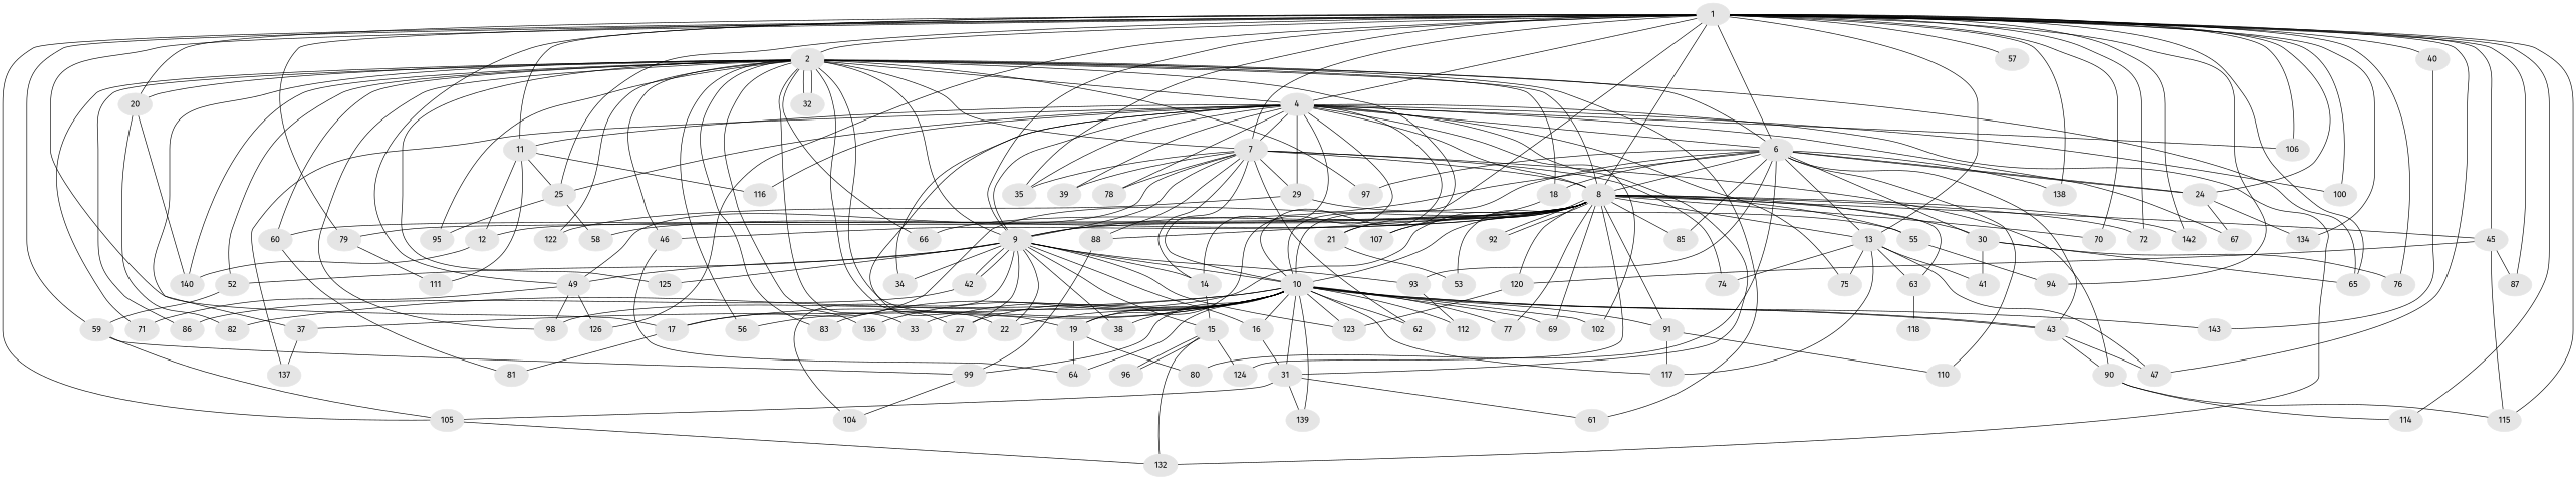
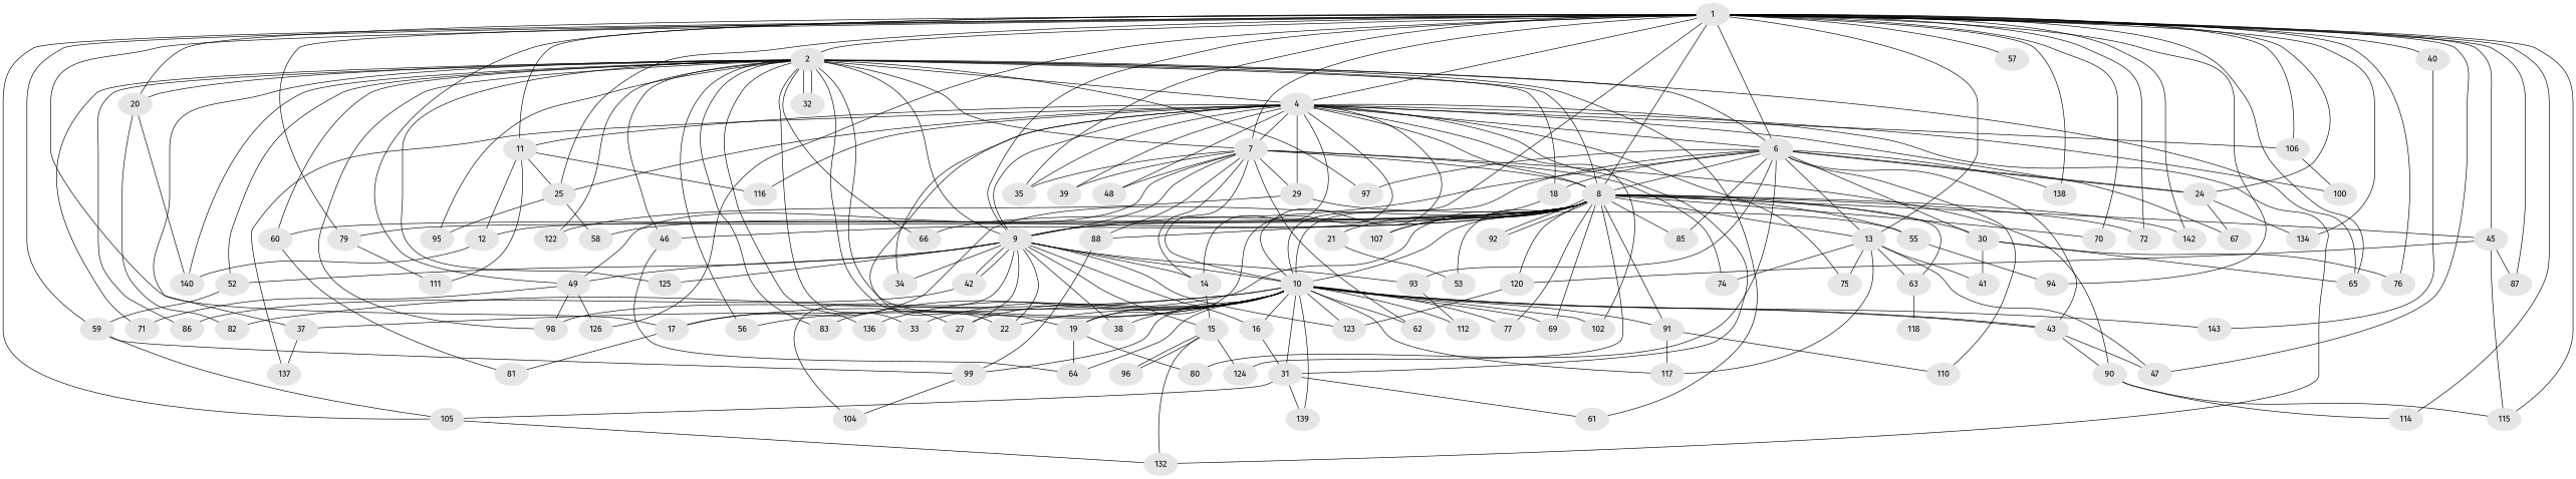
  graph {
    fontname="Fira Sans"
    node [color=gray90 fontname="Fira Sans" style=filled]
    edge [fontname="Fira Sans"]
    1 [super="+3"]
    2 [super="+5"]
    4 [super="+109"]
    6 [super="+48"]
    7 [super="+135"]
    8 [super="+103"]
    9 [super="+133"]
    10 [super="+26"]
    11
    13 [super="+36"]
    17 [super="+54"]
    20 [super="+23"]
    24 [super="+113"]
    25 [super="+89"]
    35 [super="+73"]
    40
    45
    47 [super="+84"]
    49 [super="+50"]
    57
    59
    65 [super="+68"]
    70
    72
    76
    79
    87
    94
    100
    105 [super="+127"]
    106
    114
    115 [super="+128"]
    126
    134
    138
    142
    18
    19 [super="+28"]
    21
    32
    33
    37
    46 [super="+108"]
    52
    56
    60
    61
    66
    71
    83
    86
    95
    97
    98 [super="+130"]
    122
    125
    136
    140 [super="+144"]
    27
    14 [super="+44"]
    22 [super="+129"]
    29
    31 [super="+119"]
    34
    39
    67
    75
-   78
+   78 [label=48]
    102
    116
    132
    137
    30
    43 [super="+51"]
    80
    85
    93
    110
    62
    74
    88
    90
    12
    53
    55 [super="+101"]
    58
    63
    69
    77
    91
    92
    107
    120
    124
    15 [super="+145"]
    16
    38
    42
    104
    123
    64 [super="+131"]
    82
    99 [super="+141"]
    112
    117 [super="+121"]
    139
    143
    111
    41
    81
    118
    96
    1 -- 2 [weight=4]
    1 -- 4 [weight=2]
    1 -- 6 [weight=2]
    1 -- 7 [weight=2]
    1 -- 8 [weight=2]
    1 -- 9 [weight=2]
    1 -- 10 [weight=2]
    1 -- 11
    1 -- 13
    1 -- 17
    1 -- 20 [weight=2]
    1 -- 24
    1 -- 25
    1 -- 35
    1 -- 40
    1 -- 45
    1 -- 47
    1 -- 49
    1 -- 57 [weight=2]
    1 -- 59
    1 -- 65
    1 -- 70
    1 -- 72
    1 -- 76
    1 -- 79
    1 -- 87
    1 -- 94
-   1 -- 100
+   106 -- 100
    1 -- 105
    1 -- 106
    1 -- 114
    1 -- 115
    1 -- 126
    1 -- 134
    1 -- 138
    1 -- 142
    2 -- 4 [weight=2]
    2 -- 6 [weight=2]
    2 -- 7 [weight=2]
    2 -- 8 [weight=2]
    2 -- 9 [weight=2]
    2 -- 20
    2 -- 65
    2 -- 18
    2 -- 19
-   2 -- 21
    2 -- 32
    2 -- 32
    2 -- 33
    2 -- 37
    2 -- 46 [weight=2]
    2 -- 52
    2 -- 56
    2 -- 60
    2 -- 61
    2 -- 66
    2 -- 71
    2 -- 83
    2 -- 86
    2 -- 95
    2 -- 97
    2 -- 98
    2 -- 122
    2 -- 125
    2 -- 136
    2 -- 140
    2 -- 27 [weight=2]
    4 -- 6
    4 -- 7 [weight=2]
    4 -- 8
    4 -- 9
    4 -- 10
    4 -- 11
    4 -- 25
    4 -- 35
    4 -- 100
    4 -- 106
    4 -- 19
    4 -- 14
    4 -- 22
    4 -- 29
    4 -- 31
    4 -- 34
    4 -- 39
    4 -- 67
    4 -- 75
    4 -- 78
    4 -- 102
    4 -- 116
    4 -- 132
    4 -- 137
    6 -- 8
    6 -- 9
    6 -- 10
    6 -- 13
    6 -- 24
    6 -- 24
    6 -- 138
    6 -- 18
    6 -- 97
    6 -- 30
    6 -- 43
    6 -- 80
    6 -- 85
    6 -- 93
    6 -- 110
    7 -- 8 [weight=2]
    7 -- 9
    7 -- 10
    7 -- 35
    7 -- 49
    7 -- 14
    7 -- 29
    7 -- 39
    7 -- 78
    7 -- 62
    7 -- 74
    7 -- 88
    7 -- 90
    8 -- 9
    8 -- 10 [weight=2]
    8 -- 13
    8 -- 17
    8 -- 45
    8 -- 70
    8 -- 72
    8 -- 79
    8 -- 142
    8 -- 21
    8 -- 46
    8 -- 60
    8 -- 66
    8 -- 98
    8 -- 30
    8 -- 85
    8 -- 88
    8 -- 12
    8 -- 53
    8 -- 55 [weight=3]
    8 -- 58
    8 -- 63
    8 -- 69
    8 -- 77
    8 -- 91
    8 -- 92
    8 -- 92
    8 -- 107
    8 -- 120
    8 -- 124
    9 -- 10
    9 -- 49
    9 -- 52
    9 -- 125
    9 -- 27
    9 -- 14
    9 -- 22
    9 -- 34
    9 -- 93
    9 -- 15
    9 -- 16
    9 -- 38
    9 -- 42
    9 -- 42
    9 -- 104
    9 -- 123
    10 -- 17
    10 -- 19
    10 -- 33
    10 -- 37
    10 -- 56
    10 -- 83
    10 -- 136
    10 -- 27
    10 -- 22
    10 -- 31
    10 -- 102
    10 -- 43
    10 -- 43
    10 -- 62
    10 -- 69
    10 -- 77
    10 -- 91
    10 -- 16
    10 -- 38
    10 -- 123
    10 -- 64
    10 -- 82
    10 -- 99
    10 -- 112
    10 -- 117
    10 -- 139
    10 -- 143
    11 -- 25
    11 -- 116
    11 -- 12
    11 -- 111
    13 -- 47
    13 -- 75
    13 -- 74
    13 -- 63
    13 -- 117
    13 -- 41
    17 -- 81
    20 -- 140
    20 -- 82
    24 -- 134
    24 -- 67
    25 -- 95
    25 -- 58
    40 -- 143
    45 -- 87
    45 -- 115
    45 -- 120
    49 -- 126
    49 -- 71
    49 -- 98
    59 -- 105
    59 -- 99
    79 -- 111
    105 -- 132
    18 -- 107
    19 -- 80
    19 -- 64
    21 -- 53
    37 -- 137
    46 -- 64
    52 -- 59
    60 -- 81
    14 -- 15
    29 -- 122
    29 -- 55
    31 -- 105
    31 -- 61
    31 -- 139
    30 -- 65
    30 -- 76
    30 -- 41
    43 -- 47
    43 -- 90
    93 -- 112
    88 -- 99
    90 -- 114
    90 -- 115
    12 -- 140
    55 -- 94
    63 -- 118
    91 -- 110
    91 -- 117
    120 -- 123
    15 -- 132
    15 -- 124
    15 -- 96
    15 -- 96
    16 -- 31
    42 -- 86
    99 -- 104
  }
